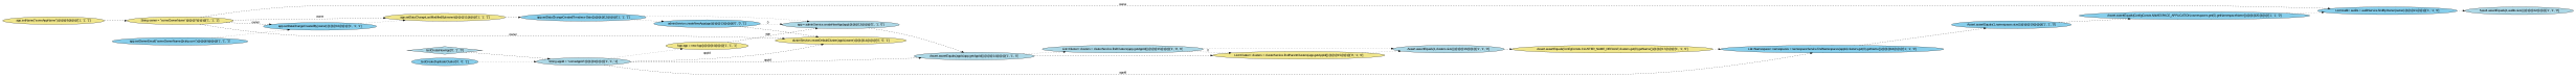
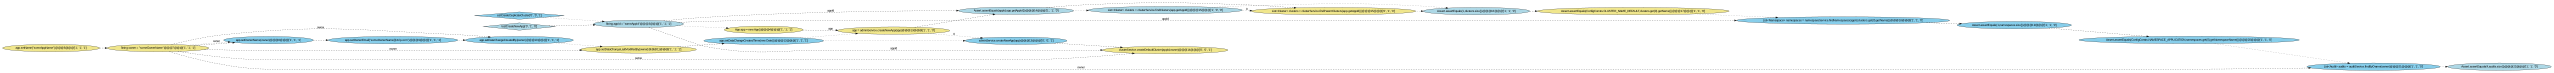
  digraph {
    fontname="Liberation Sans"
    rankdir=LR
    node [fillcolor=skyblue fontname="Liberation Sans" shape=ellipse style=filled]
    edge [fontname="Liberation Sans" style=dashed]
    n1 [label="adminService.createNewApp(app)@@@13@@@['0', '0', '1']"]
    n2 [fillcolor=khaki label="clusterService.createDefaultCluster(appId,owner)@@@14@@@['0', '0', '1']"]
+   n3 [label="app.setOwnerName(owner)@@@8@@@['1', '1', '1']"]
    n4 [label="app.setOwnerEmail(\"someOwnerName@ctrip.com\")@@@9@@@['1', '1', '1']"]
    n5 [label="app.setDataChangeCreatedBy(owner)@@@10@@@['1', '1', '1']"]
    n6 [fillcolor=lightblue label="Assert.assertEquals(appId,app.getAppId())@@@14@@@['1', '1', '0']"]
    n7 [fillcolor=khaki label="List<Cluster> clusters = clusterService.findParentClusters(app.getAppId())@@@15@@@['0', '1', '0']"]
    n8 [fillcolor=lightblue label="List<Cluster> clusters = clsuterService.findClusters(app.getAppId())@@@15@@@['1', '0', '0']"]
    n9 [fillcolor=lightblue label="Assert.assertEquals(1,clusters.size())@@@16@@@['1', '1', '0']"]
    n10 [fillcolor=khaki label="app.setName(\"someAppName\")@@@6@@@['1', '1', '1']"]
    n11 [fillcolor=khaki label="String owner = \"someOwnerName\"@@@7@@@['1', '1', '1']"]
    n12 [fillcolor=khaki label="app.setDataChangeLastModifiedBy(owner)@@@11@@@['1', '1', '1']"]
    n13 [label="List<Audit> audits = auditService.findByOwner(owner)@@@21@@@['1', '1', '0']"]
    n14 [fillcolor=lightblue label="String appId = \"someAppId\"@@@3@@@['1', '1', '1']"]
    n15 [fillcolor=khaki label="App app = new App()@@@4@@@['1', '1', '1']"]
    n16 [label="List<Namespace> namespaces = namespaceService.findNamespaces(appId,clusters.get(0).getName())@@@18@@@['1', '1', '0']"]
-   n17 [fillcolor=lightblue label="app = adminService.createNewApp(app)@@@13@@@['1', '1', '0']"]
+   n17 [fillcolor=khaki label="app = adminService.createNewApp(app)@@@13@@@['1', '1', '0']"]
    n18 [fillcolor=khaki label="Assert.assertEquals(ConfigConsts.CLUSTER_NAME_DEFAULT,clusters.get(0).getName())@@@17@@@['1', '1', '0']"]
-   n19 [label="testCreateDuplicateCluster['0', '0', '1']"]
+   n19 [label="testCreateDuplicateCluster['0', '0', '1']" shape=diamond]
    n20 [label="Assert.assertEquals(1,namespaces.size())@@@19@@@['1', '1', '0']"]
    n21 [label="Assert.assertEquals(ConfigConsts.NAMESPACE_APPLICATION,namespaces.get(0).getNamespaceName())@@@20@@@['1', '1', '0']"]
    n22 [label="app.setDataChangeCreatedTime(new Date())@@@12@@@['1', '1', '1']"]
    n23 [fillcolor=lightblue label="Assert.assertEquals(4,audits.size())@@@22@@@['1', '1', '0']"]
    n24 [fillcolor=lightblue label="testCreateNewApp['0', '1', '0']" shape=diamond]
    n1 -> n2
+   n3 -> n4
    n4 -> n5 [style=dotted]
    n5 -> n12 [style=dotted]
    n6 -> n7
    n6 -> n8 [style=dotted]
    n7 -> n9 [style=dotted]
    n8 -> n7 [label=0 style=dotted]
    n8 -> n9 [style=dotted]
    n9 -> n18
    n10 -> n11
    n11 -> n2 [label=owner]
+   n11 -> n3 [label=owner style=dotted]
+   n11 -> n3
    n11 -> n5 [label=owner]
    n11 -> n12 [label=owner]
    n11 -> n13 [label=owner]
    n12 -> n22
    n13 -> n23 [style=dotted]
    n14 -> n2 [label=appId]
    n14 -> n6 [label=appId]
    n14 -> n15 [style=dotted]
    n14 -> n16 [label=appId]
    n15 -> n17 [label=app]
    n16 -> n20
-   n1 -> n17 [label=0 style=dotted]
+   n17 -> n1 [label=0 style=dotted]
    n17 -> n6
    n18 -> n16 [style=dotted]
    n19 -> n14 [style=dotted]
    n20 -> n21
    n21 -> n13 [style=dotted]
    n22 -> n1 [style=dotted]
    n22 -> n17 [style=dotted]
    n24 -> n14
  }
